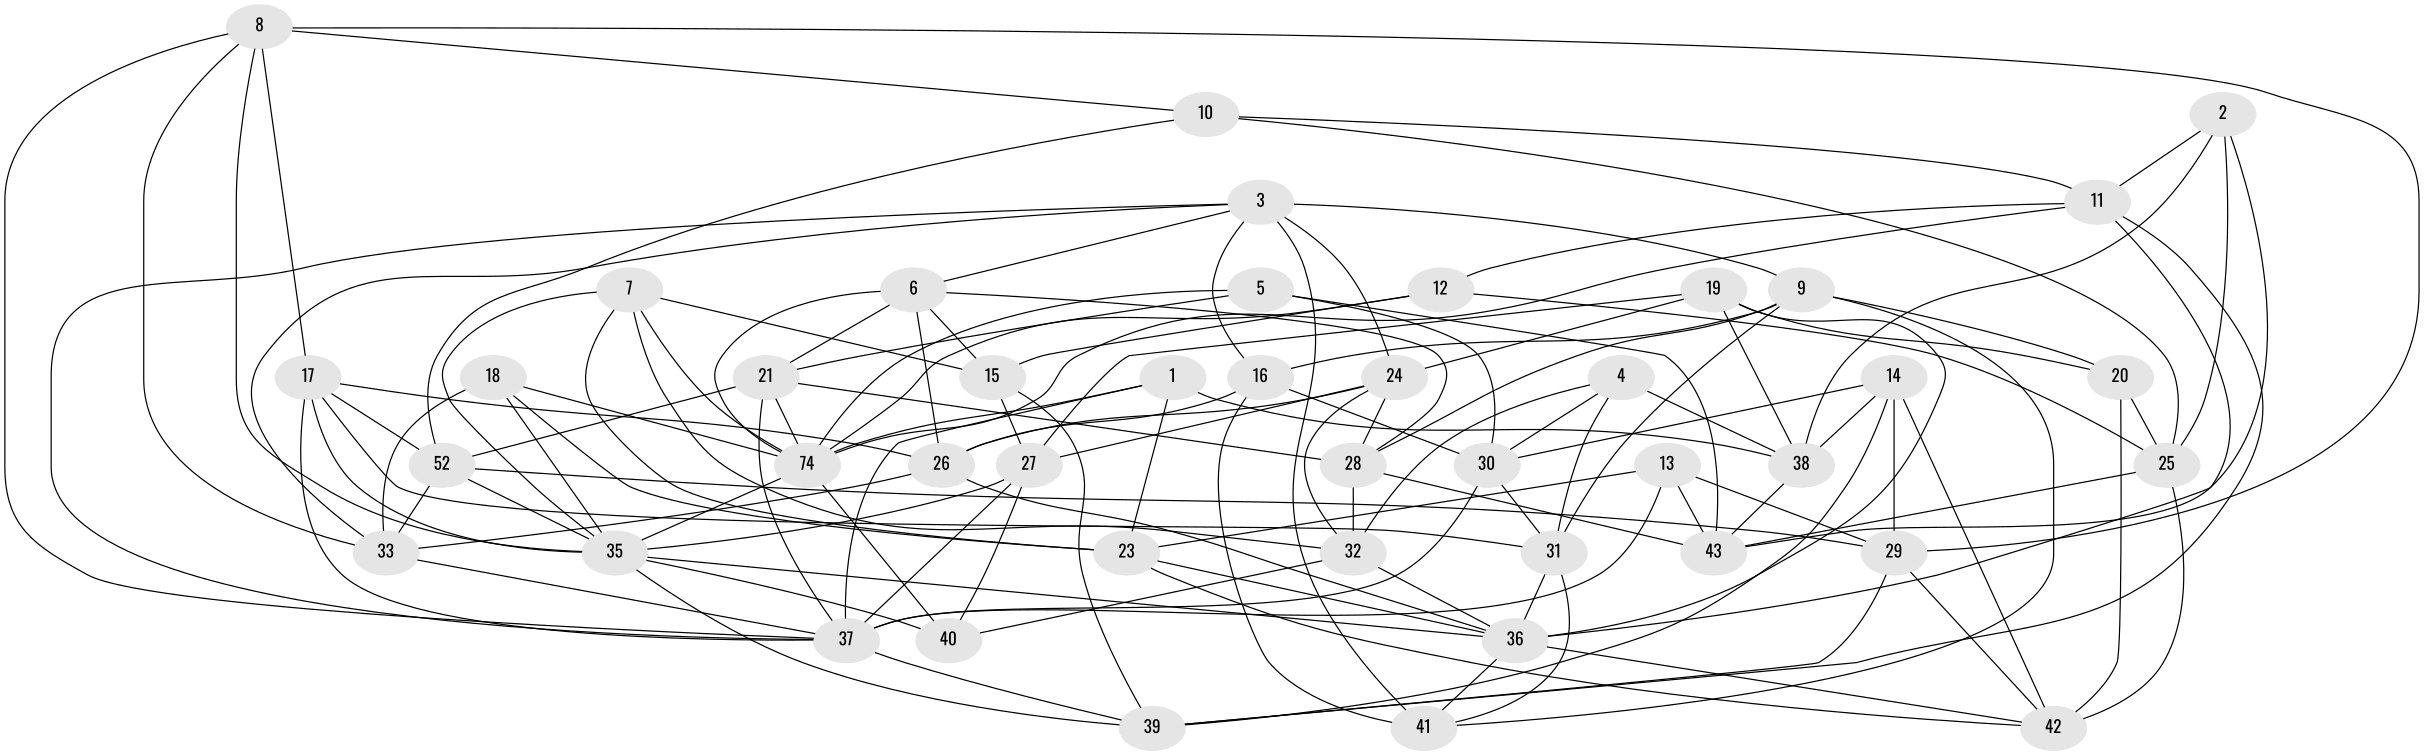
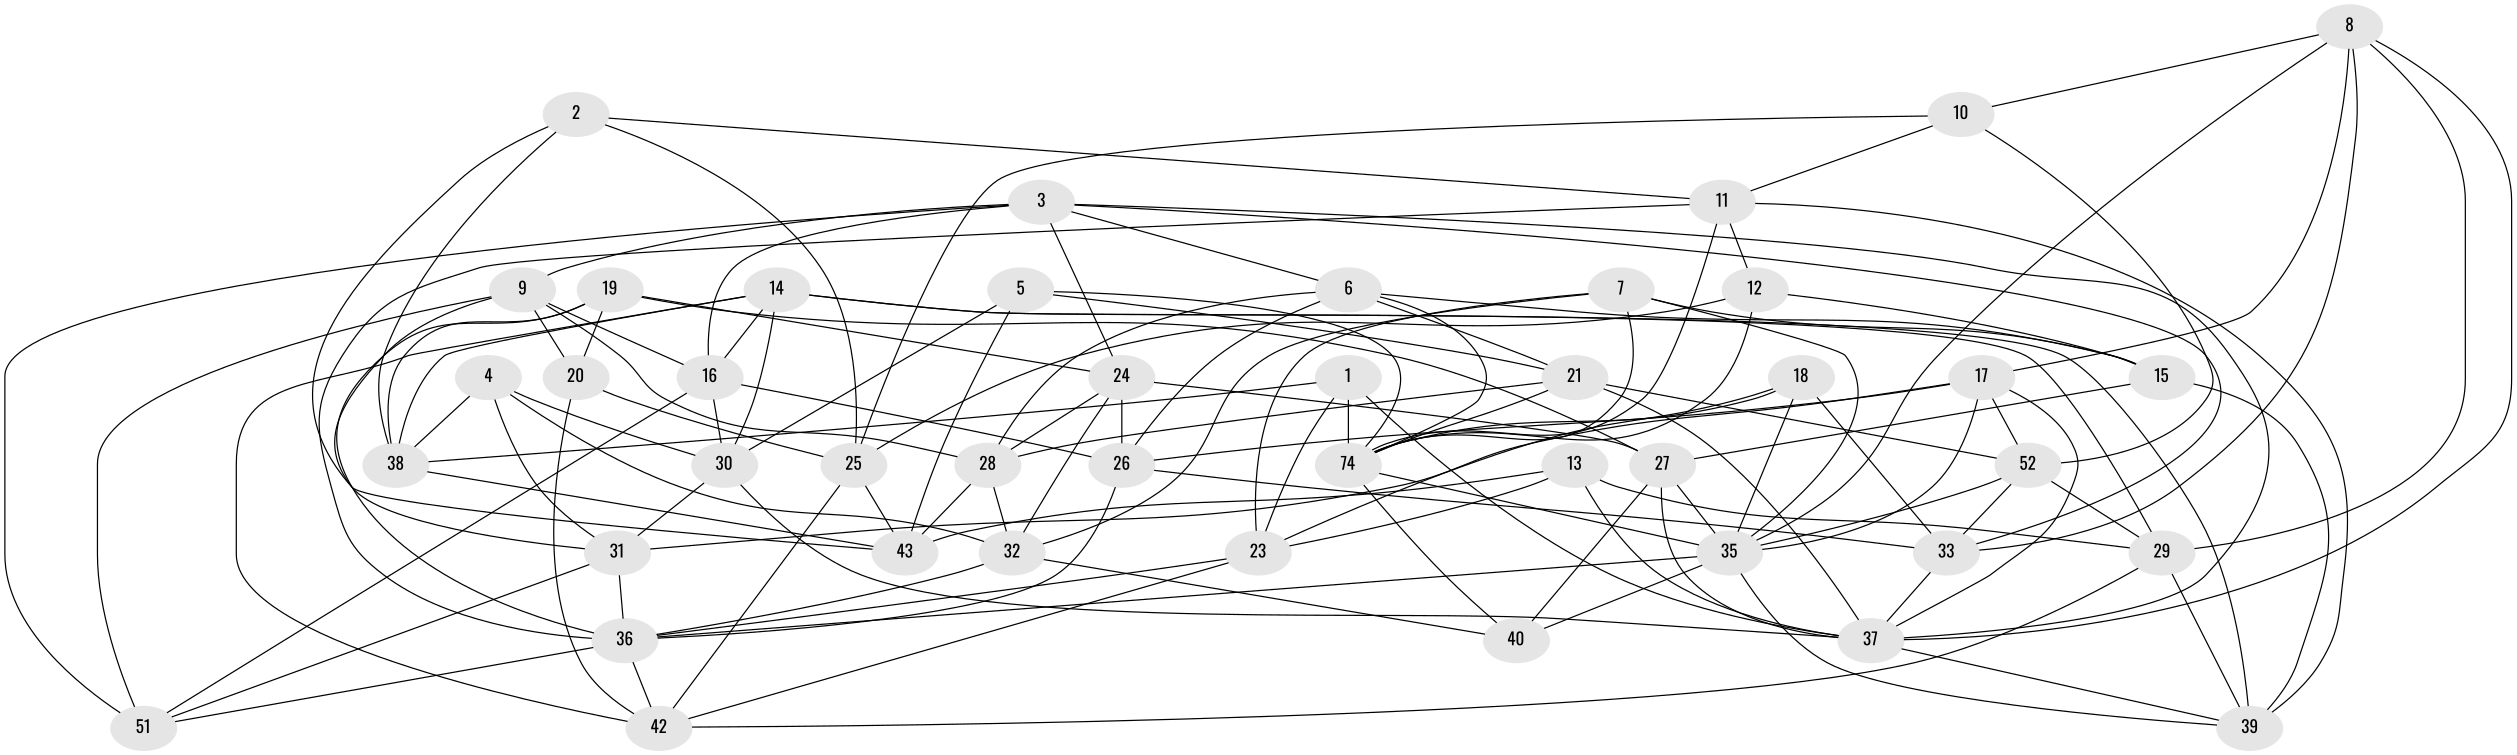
  graph {
    fontname=Oswald
    node [color=gray90 fontname=Oswald style=filled]
    edge [fontname=Oswald weight=1.0]
    1
    23
    n3 [label=74]
    37
    38
    36
    42
    35
    40
    39
    43
    2
    11
    25
    12
    3
    6
    9
    16
    24
    33
-   41
+   41 [label=51]
    21
    15
    26
    28
    31
    20
    30
    32
    27
    4
    5
    n34 [label=52]
    7
    8
    10
    17
    29
    13
    14
    18
    19
    1 -- 23
    1 -- n3
    1 -- 37
    1 -- 38
    23 -- 36
    23 -- 42
    n3 -- 35
    n3 -- 40
    37 -- 39
    38 -- 43
    36 -- 42
    36 -- 41
    35 -- 36
    35 -- 40
    35 -- 39
    2 -- 38
    2 -- 43
    2 -- 11
    2 -- 25
    11 -- n3
    11 -- 36
    11 -- 39
    11 -- 12
    25 -- 42
    25 -- 43
    12 -- n3
    12 -- 25
    12 -- 15
    3 -- 37
    3 -- 6
    3 -- 9
    3 -- 16
    3 -- 24
    3 -- 33
    3 -- 41 [weight=2.0]
    6 -- n3
    6 -- 21
    6 -- 15
    6 -- 26
    6 -- 28
    9 -- 16
    9 -- 41
    9 -- 28
    9 -- 31
    9 -- 20
    16 -- 41
    16 -- 26
    16 -- 30
    24 -- 26
    24 -- 28
    24 -- 32
    24 -- 27
    33 -- 37
    21 -- n3
    21 -- 37
    21 -- 28
    21 -- n34
    15 -- 39
    15 -- 27
    26 -- 36
    26 -- 33
    28 -- 43
    28 -- 32
    31 -- 36
    31 -- 41
    20 -- 42
    20 -- 25
    30 -- 37
    30 -- 31
    32 -- 36
    32 -- 40
    27 -- 37
    27 -- 35
    27 -- 40
    4 -- 38
    4 -- 31
    4 -- 30
    4 -- 32
    5 -- n3
    5 -- 43
    5 -- 21
    5 -- 30
    n34 -- 35
    n34 -- 33
    n34 -- 29
    7 -- 23
    7 -- n3
    7 -- 35
    7 -- 15 [weight=2.0]
    7 -- 32
    8 -- 37
    8 -- 35
    8 -- 33
    8 -- 10
    8 -- 17
    8 -- 29
    10 -- 11
    10 -- 25
    10 -- n34
    17 -- 37
    17 -- 35
    17 -- 26
    17 -- 31
    17 -- n34
    29 -- 42
    29 -- 39
    13 -- 23
    13 -- 37
    13 -- 43
    13 -- 29
    14 -- 38
    14 -- 42
    14 -- 39
+   14 -- 16
    14 -- 30
    14 -- 29
    18 -- 23
    18 -- n3
    18 -- 35
    18 -- 33
    19 -- 38
    19 -- 36 [weight=2.0]
    19 -- 24
    19 -- 20
    19 -- 27
  }
